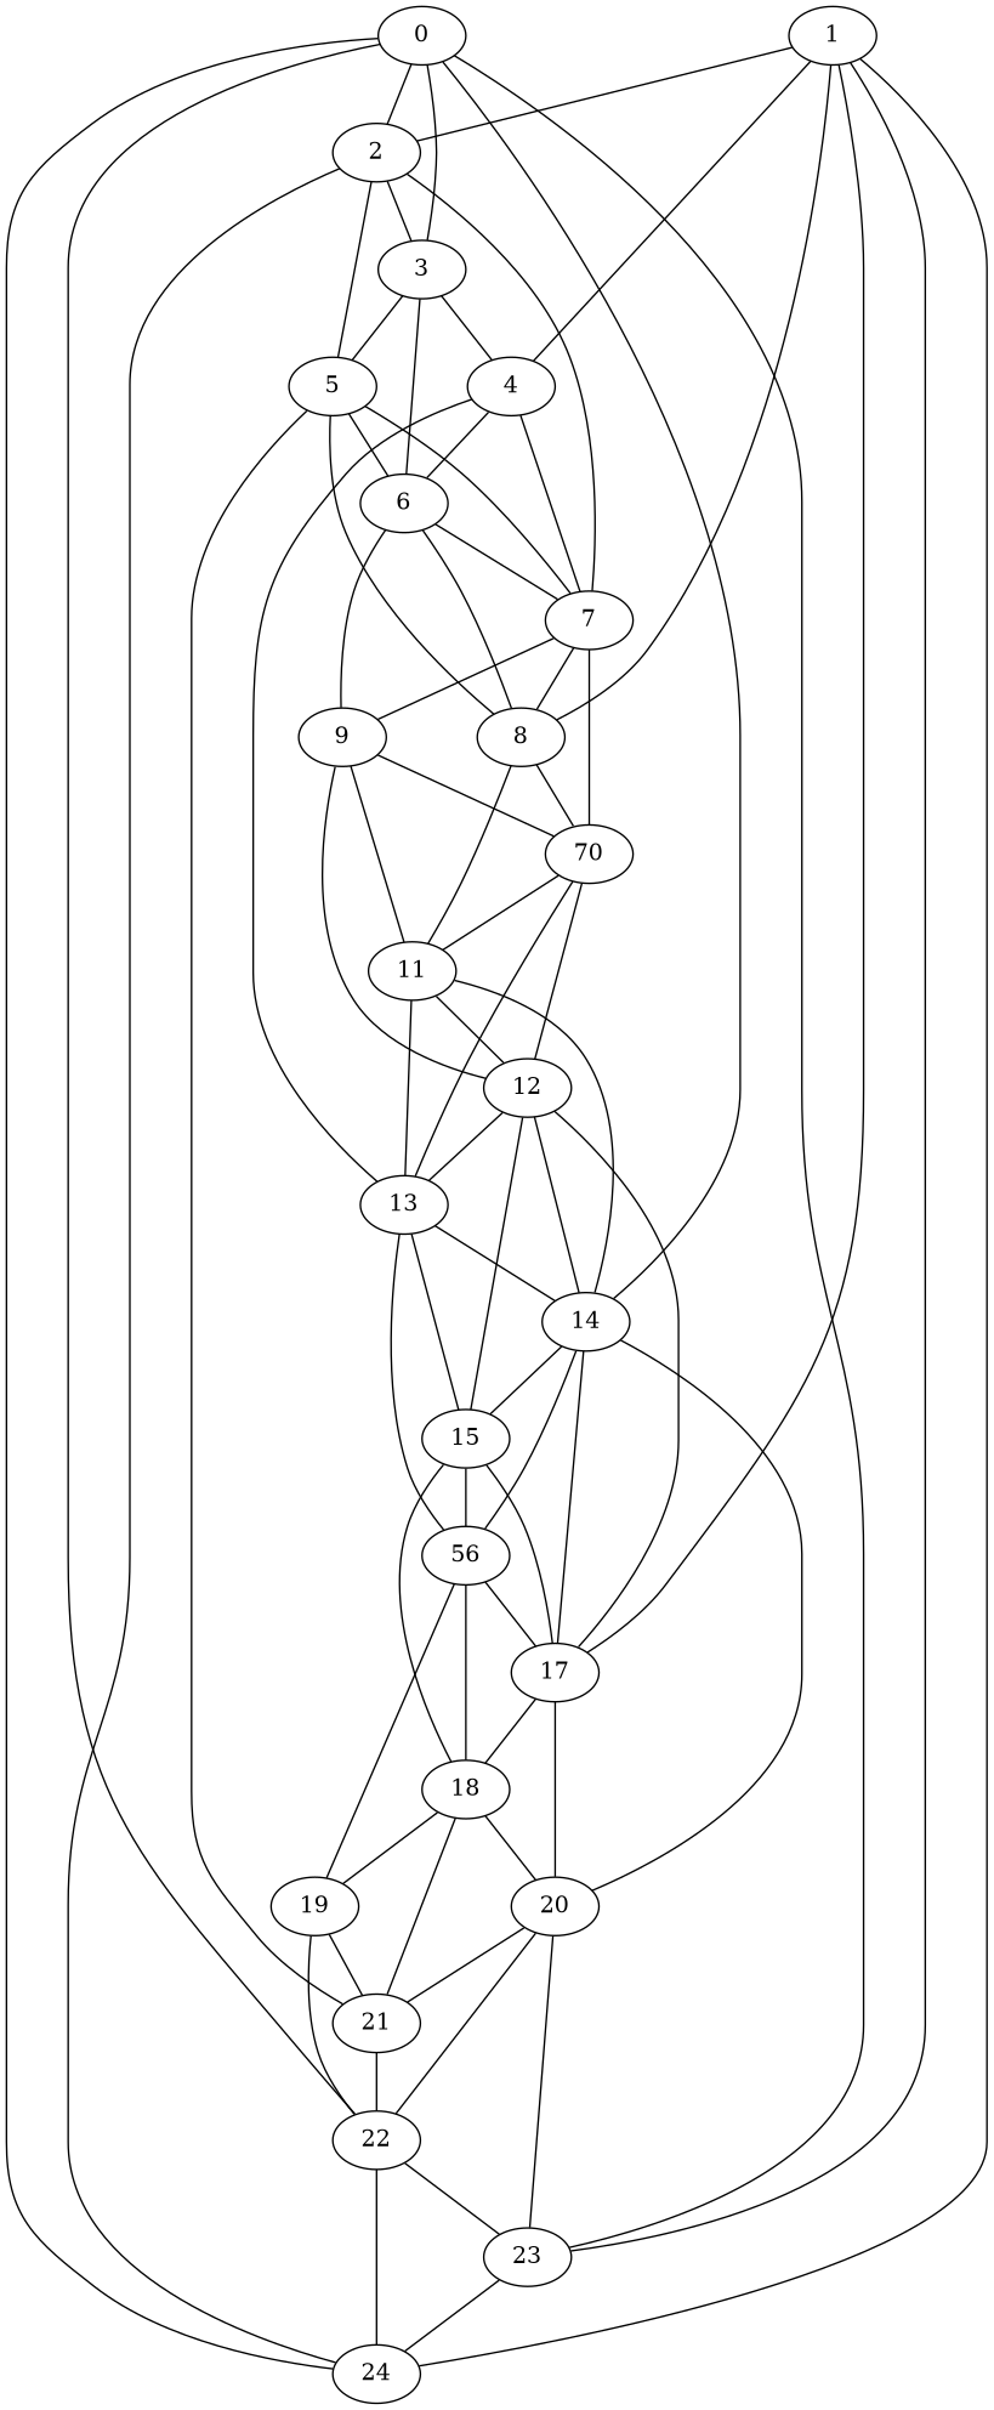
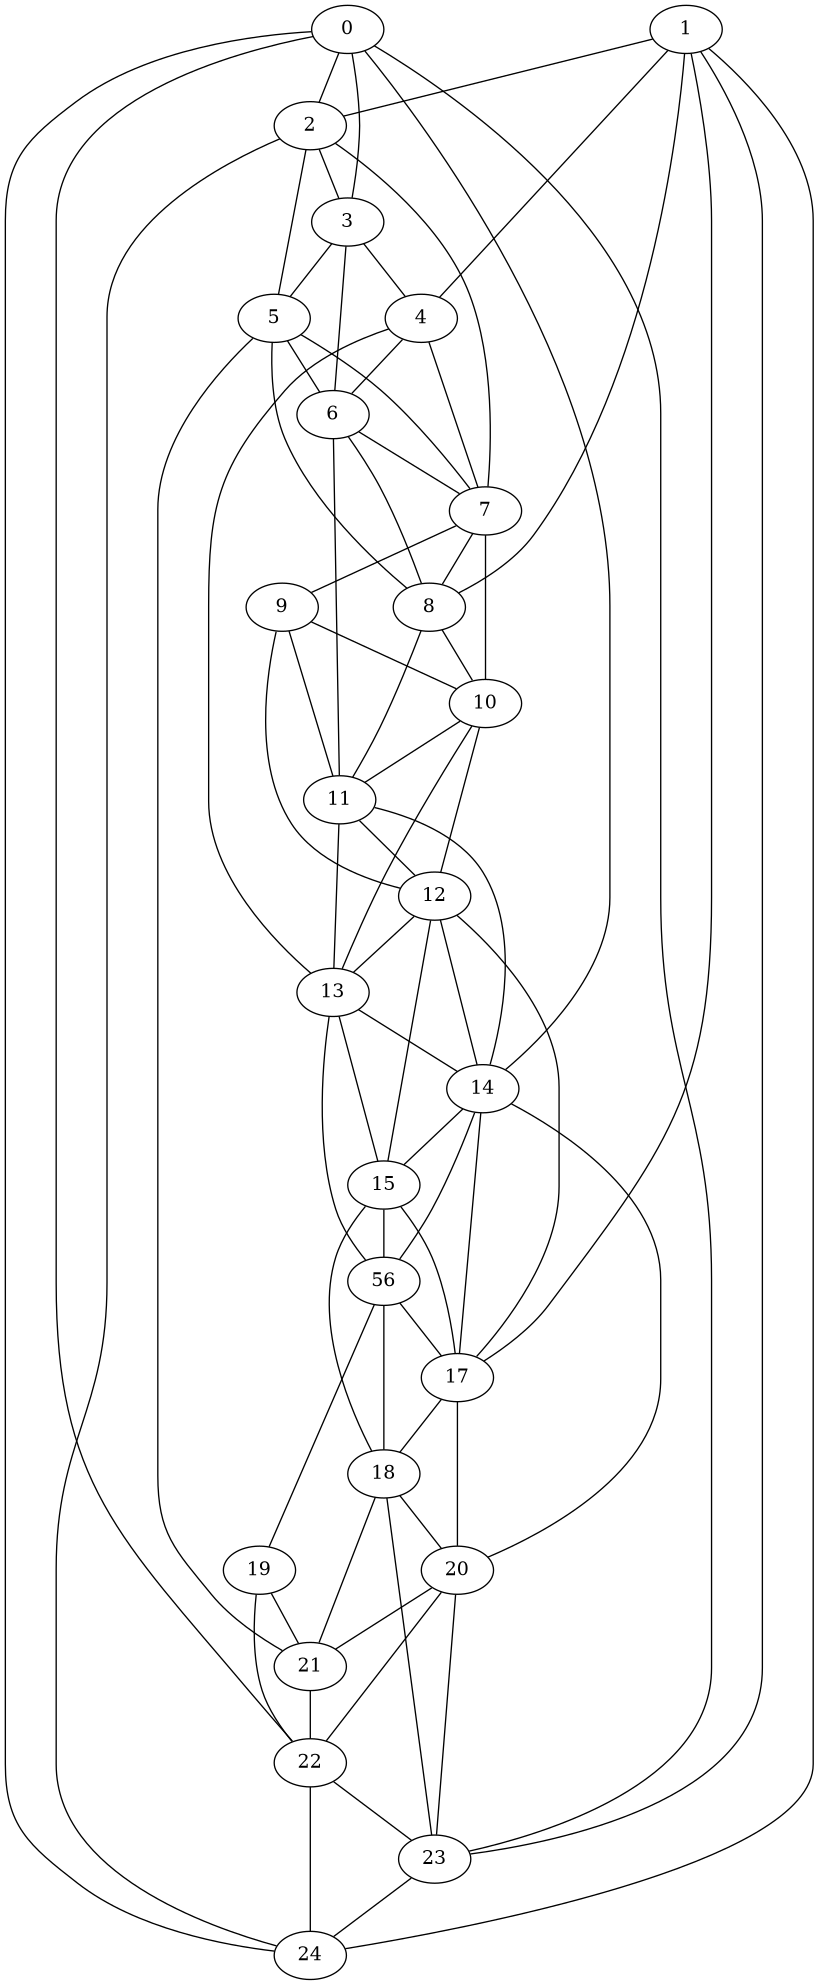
  strict graph {
    edge [is_available=True prob=1.0]
    0
    2
    3
    14
    22
    23
    24
    5
    7
    4
    6
    17
    15
    n14 [label=56]
    20
    1
    8
    13
-   10 [label=70]
+   10
    11
    18
    21
    9
    12
    19
    0 -- 2 [prob=0.956875074765]
    0 -- 3 [prob=0.11043593322]
    0 -- 14 [prob=0.639088900024]
    0 -- 22
    0 -- 23 [prob=0.635193908122]
    0 -- 24
    2 -- 3 [prob=0.911029791087]
    2 -- 24
    2 -- 5 [prob=0.347647574417]
    2 -- 7 [prob=0.111491407653]
    3 -- 5 [prob=0.0921347299013]
    3 -- 4 [prob=0.978483089313]
    3 -- 6 [prob=0.217974771923]
    14 -- 17 [prob=0.218057537539]
    14 -- 15 [prob=0.172089516018]
    14 -- n14 [prob=0.710461470669]
    14 -- 20
    22 -- 23 [prob=0.803790686596]
    22 -- 24 [prob=0.57223151111]
    23 -- 24 [prob=0.834286135858]
    5 -- 7 [prob=0.409767184545]
    5 -- 6 [prob=0.644167148806]
    5 -- 8
    5 -- 21 [prob=0.490816228105]
    7 -- 8 [prob=0.990446280027]
    7 -- 10
    7 -- 9 [prob=0.800489312227]
    4 -- 7
    4 -- 6
    4 -- 13 [prob=0.890174754622]
    6 -- 7
    6 -- 8
-   6 -- 9 [prob=0.0720044821965]
+   6 -- 11 [prob=0.0720044821965]
    17 -- 20 [prob=0.267621311849]
    17 -- 18 [prob=0.187066259821]
    15 -- 17 [prob=0.0818925182248]
    15 -- n14
    15 -- 18
    n14 -- 17 [prob=0.237218550198]
    n14 -- 18
    n14 -- 19 [prob=0.713957507342]
    20 -- 22 [prob=0.204550678848]
    20 -- 23
    20 -- 21 [prob=0.312998403215]
    1 -- 2 [prob=0.439630942378]
    1 -- 23 [prob=0.108244488624]
    1 -- 24 [prob=0.069296010901]
    1 -- 4 [prob=0.738741232175]
    1 -- 17 [prob=0.779413524481]
    1 -- 8 [prob=0.247592312945]
    8 -- 10 [prob=0.263165212313]
    8 -- 11
    13 -- 14 [prob=0.836584046297]
    13 -- 15 [prob=0.656784587161]
    13 -- n14 [prob=0.930662809154]
    10 -- 13 [prob=0.495276742262]
    10 -- 11 [prob=0.00082117654196]
    10 -- 12
    11 -- 14 [prob=0.0769833645691]
    11 -- 13
    11 -- 12
-   18 -- 19 [prob=0.851194772774]
+   18 -- 23 [prob=0.851194772774]
    18 -- 20 [prob=0.706618859634]
    18 -- 21 [prob=0.343634423056]
    21 -- 22
    9 -- 10
    9 -- 11 [prob=0.0703057007755]
    9 -- 12 [prob=0.901079707655]
    12 -- 14 [prob=0.0754242647237]
    12 -- 17
    12 -- 15 [prob=0.644084113935]
    12 -- 13 [prob=0.846052230207]
    19 -- 22 [prob=0.302409222815]
    19 -- 21
  }
